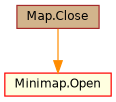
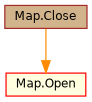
  digraph {
    rankdir=TB
    node [fontname=Helvetica fontsize=10 shape=record style=filled]
    n1 [color=brown fillcolor=tan fontcolor=black height=0.2 label="Map.Close" width=0.4]
-   n2 [color=red fillcolor=lightyellow height=0.2 label="Minimap.Open" width=0.4]
+   n2 [color=red fillcolor=lightyellow height=0.2 label="Map.Open" width=0.4]
    n1 -> n2 [color=darkorange fontname=Helvetica fontsize=10 labelfontname=Helvetica labelfontsize=10 style=solid]
  }
